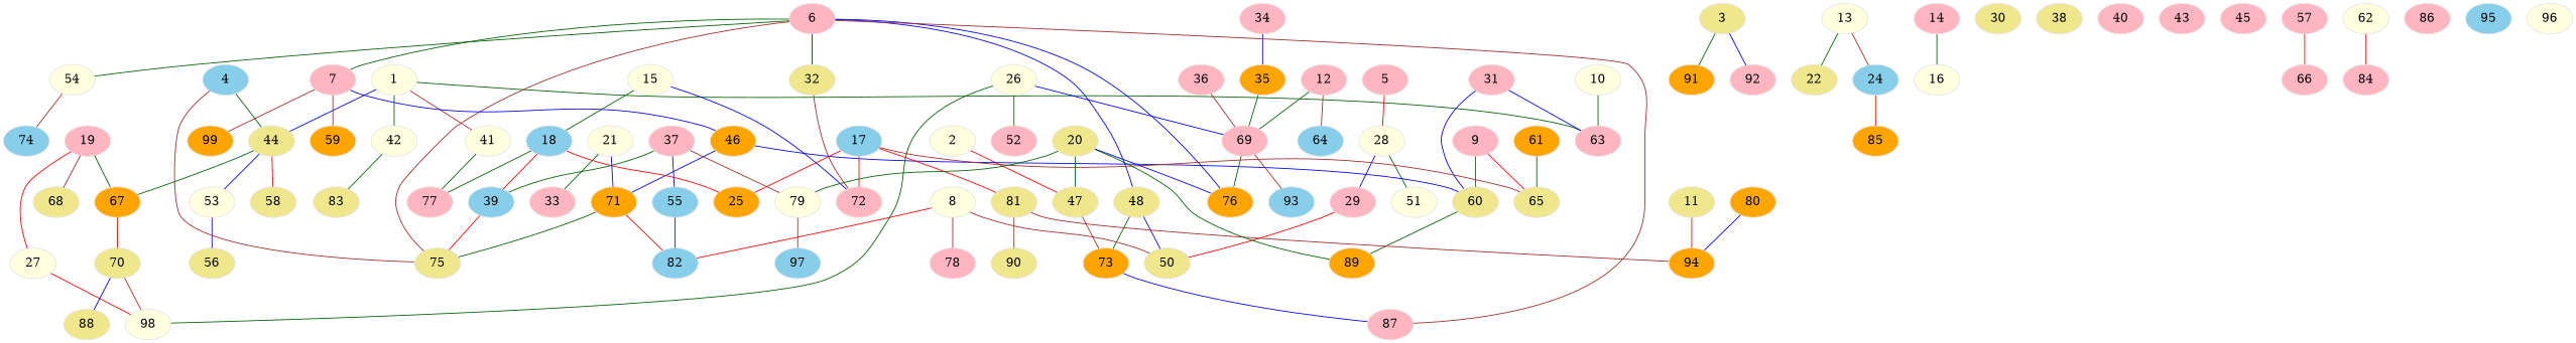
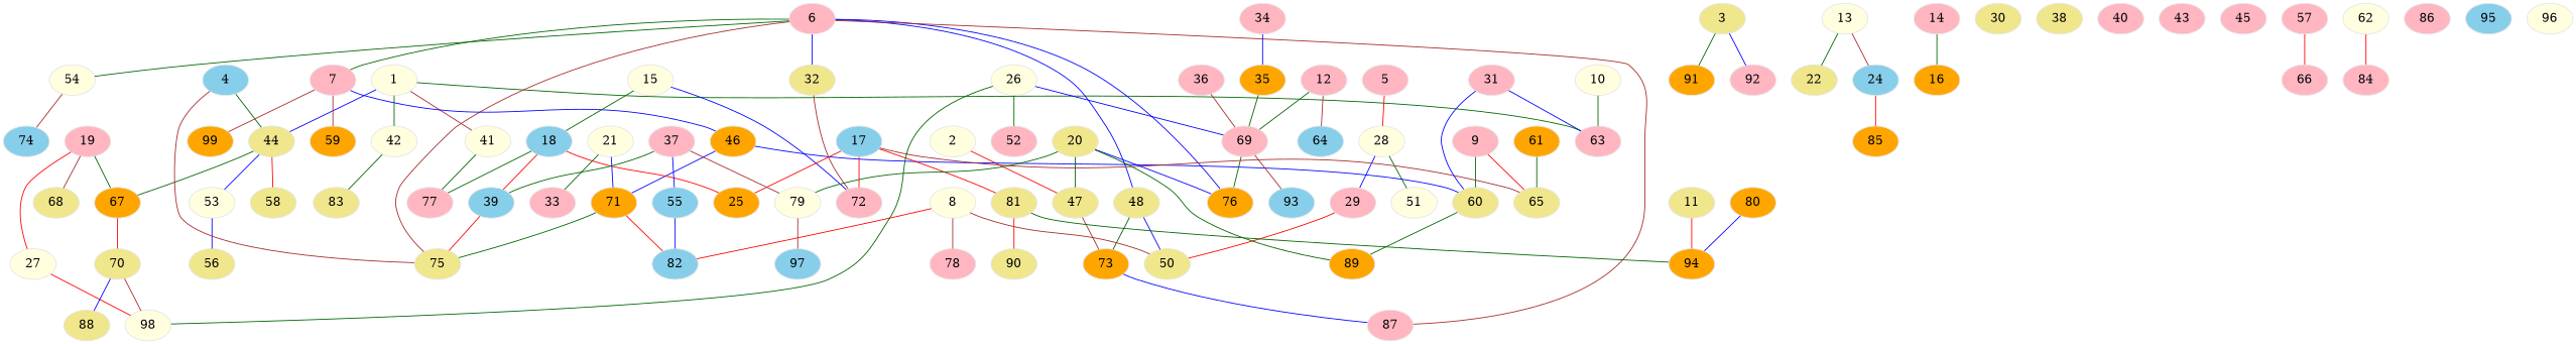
  graph {
    node [color=gray90 fillcolor=lightpink style=filled]
    edge [color=darkgreen]
    1 [fillcolor=lightyellow]
    41 [fillcolor=lightyellow]
    42 [fillcolor=lightyellow]
    44 [fillcolor=khaki]
    63
    77
    83 [fillcolor=khaki]
    67 [fillcolor=orange]
    53 [fillcolor=lightyellow]
    58 [fillcolor=khaki]
    2 [fillcolor=lightyellow]
    47 [fillcolor=khaki]
    73 [fillcolor=orange]
    3 [fillcolor=khaki]
    91 [fillcolor=orange]
    92
    4 [fillcolor=skyblue]
    75 [fillcolor=khaki]
    28 [fillcolor=lightyellow]
    5
    29
    51 [fillcolor=lightyellow]
    6
    7
    32 [fillcolor=khaki]
    48 [fillcolor=khaki]
    54 [fillcolor=lightyellow]
    76 [fillcolor=orange]
    87
    46 [fillcolor=orange]
    n31 [fillcolor=orange label=99]
    59 [fillcolor=orange]
    72
    50 [fillcolor=khaki]
    74 [fillcolor=skyblue]
    60 [fillcolor=khaki]
    71 [fillcolor=orange]
    8 [fillcolor=lightyellow]
    78
    82 [fillcolor=skyblue]
    9
    65 [fillcolor=khaki]
    89 [fillcolor=orange]
    10 [fillcolor=lightyellow]
    11 [fillcolor=khaki]
    94 [fillcolor=orange]
    64 [fillcolor=skyblue]
    12
    69
    93 [fillcolor=skyblue]
    13 [fillcolor=lightyellow]
    22 [fillcolor=khaki]
    24 [fillcolor=skyblue]
    85 [fillcolor=orange]
-   16 [fillcolor=lightyellow]
+   16 [fillcolor=orange]
    14
    15 [fillcolor=lightyellow]
    18 [fillcolor=skyblue]
    25 [fillcolor=orange]
    39 [fillcolor=skyblue]
    17 [fillcolor=skyblue]
    81 [fillcolor=khaki]
    90 [fillcolor=khaki]
    27 [fillcolor=lightyellow]
    19
    68 [fillcolor=khaki]
    98 [fillcolor=lightyellow]
    70 [fillcolor=khaki]
    20 [fillcolor=khaki]
    79 [fillcolor=lightyellow]
    97 [fillcolor=skyblue]
    21 [fillcolor=lightyellow]
    33
    26 [fillcolor=lightyellow]
    52
    30 [fillcolor=khaki]
    31
    35 [fillcolor=orange]
    34
    36
    37
    55 [fillcolor=skyblue]
    38 [fillcolor=khaki]
    40
    43
    56 [fillcolor=khaki]
    45
    57
    66
    61 [fillcolor=orange]
    62 [fillcolor=lightyellow]
    84
    88 [fillcolor=khaki]
    80 [fillcolor=orange]
    86
    95 [fillcolor=skyblue]
    96 [fillcolor=lightyellow]
    1 -- 41 [color=brown]
    1 -- 42
    1 -- 44 [color=blue]
    1 -- 63
    41 -- 77
    42 -- 83
    44 -- 67
    44 -- 53 [color=blue]
    44 -- 58 [color=red]
    67 -- 70 [color=red]
    53 -- 56 [color=blue]
    2 -- 47 [color=red]
    47 -- 73 [color=brown]
    73 -- 87 [color=blue]
    3 -- 91
    3 -- 92 [color=blue]
    4 -- 44
    4 -- 75 [color=brown]
    28 -- 29 [color=blue]
    28 -- 51
    5 -- 28 [color=red]
    29 -- 50 [color=red]
    6 -- 75 [color=brown]
    6 -- 7
    6 -- 32 [color=blue]
    6 -- 48 [color=blue]
    6 -- 54
    6 -- 76 [color=blue]
    6 -- 87 [color=brown]
    7 -- 46 [color=blue]
    7 -- n31 [color=brown]
    7 -- 59 [color=brown]
    32 -- 72 [color=brown]
    48 -- 73
    48 -- 50 [color=blue]
    54 -- 74 [color=brown]
    46 -- 60 [color=blue]
    46 -- 71 [color=blue]
    60 -- 89
    71 -- 75
    71 -- 82 [color=red]
    8 -- 50 [color=brown]
    8 -- 78 [color=brown]
    8 -- 82 [color=red]
    9 -- 60
    9 -- 65 [color=red]
    10 -- 63
    11 -- 94 [color=red]
    12 -- 64 [color=brown]
    12 -- 69
    69 -- 76
    69 -- 93 [color=brown]
    13 -- 22
    13 -- 24 [color=brown]
    24 -- 85 [color=red]
    14 -- 16
    15 -- 72 [color=blue]
    15 -- 18
    18 -- 77
    18 -- 25 [color=red]
    18 -- 39 [color=red]
    39 -- 75 [color=red]
    17 -- 72 [color=red]
    17 -- 65 [color=brown]
    17 -- 25 [color=red]
    17 -- 81 [color=red]
-   81 -- 94 [color=brown]
+   81 -- 94
    81 -- 90 [color=red]
    27 -- 98 [color=red]
    19 -- 67
    19 -- 27 [color=red]
    19 -- 68 [color=brown]
    70 -- 98 [color=brown]
    70 -- 88 [color=blue]
    20 -- 47
    20 -- 76 [color=blue]
    20 -- 89
    20 -- 79
    79 -- 97 [color=brown]
    21 -- 71 [color=blue]
    21 -- 33
    26 -- 69 [color=blue]
    26 -- 98
    26 -- 52
    31 -- 63 [color=blue]
    31 -- 60 [color=blue]
    35 -- 69
    34 -- 35 [color=blue]
    36 -- 69 [color=brown]
    37 -- 39
    37 -- 79 [color=brown]
    37 -- 55 [color=blue]
    55 -- 82 [color=blue]
    57 -- 66 [color=red]
    61 -- 65
    62 -- 84 [color=red]
    80 -- 94 [color=blue]
  }
